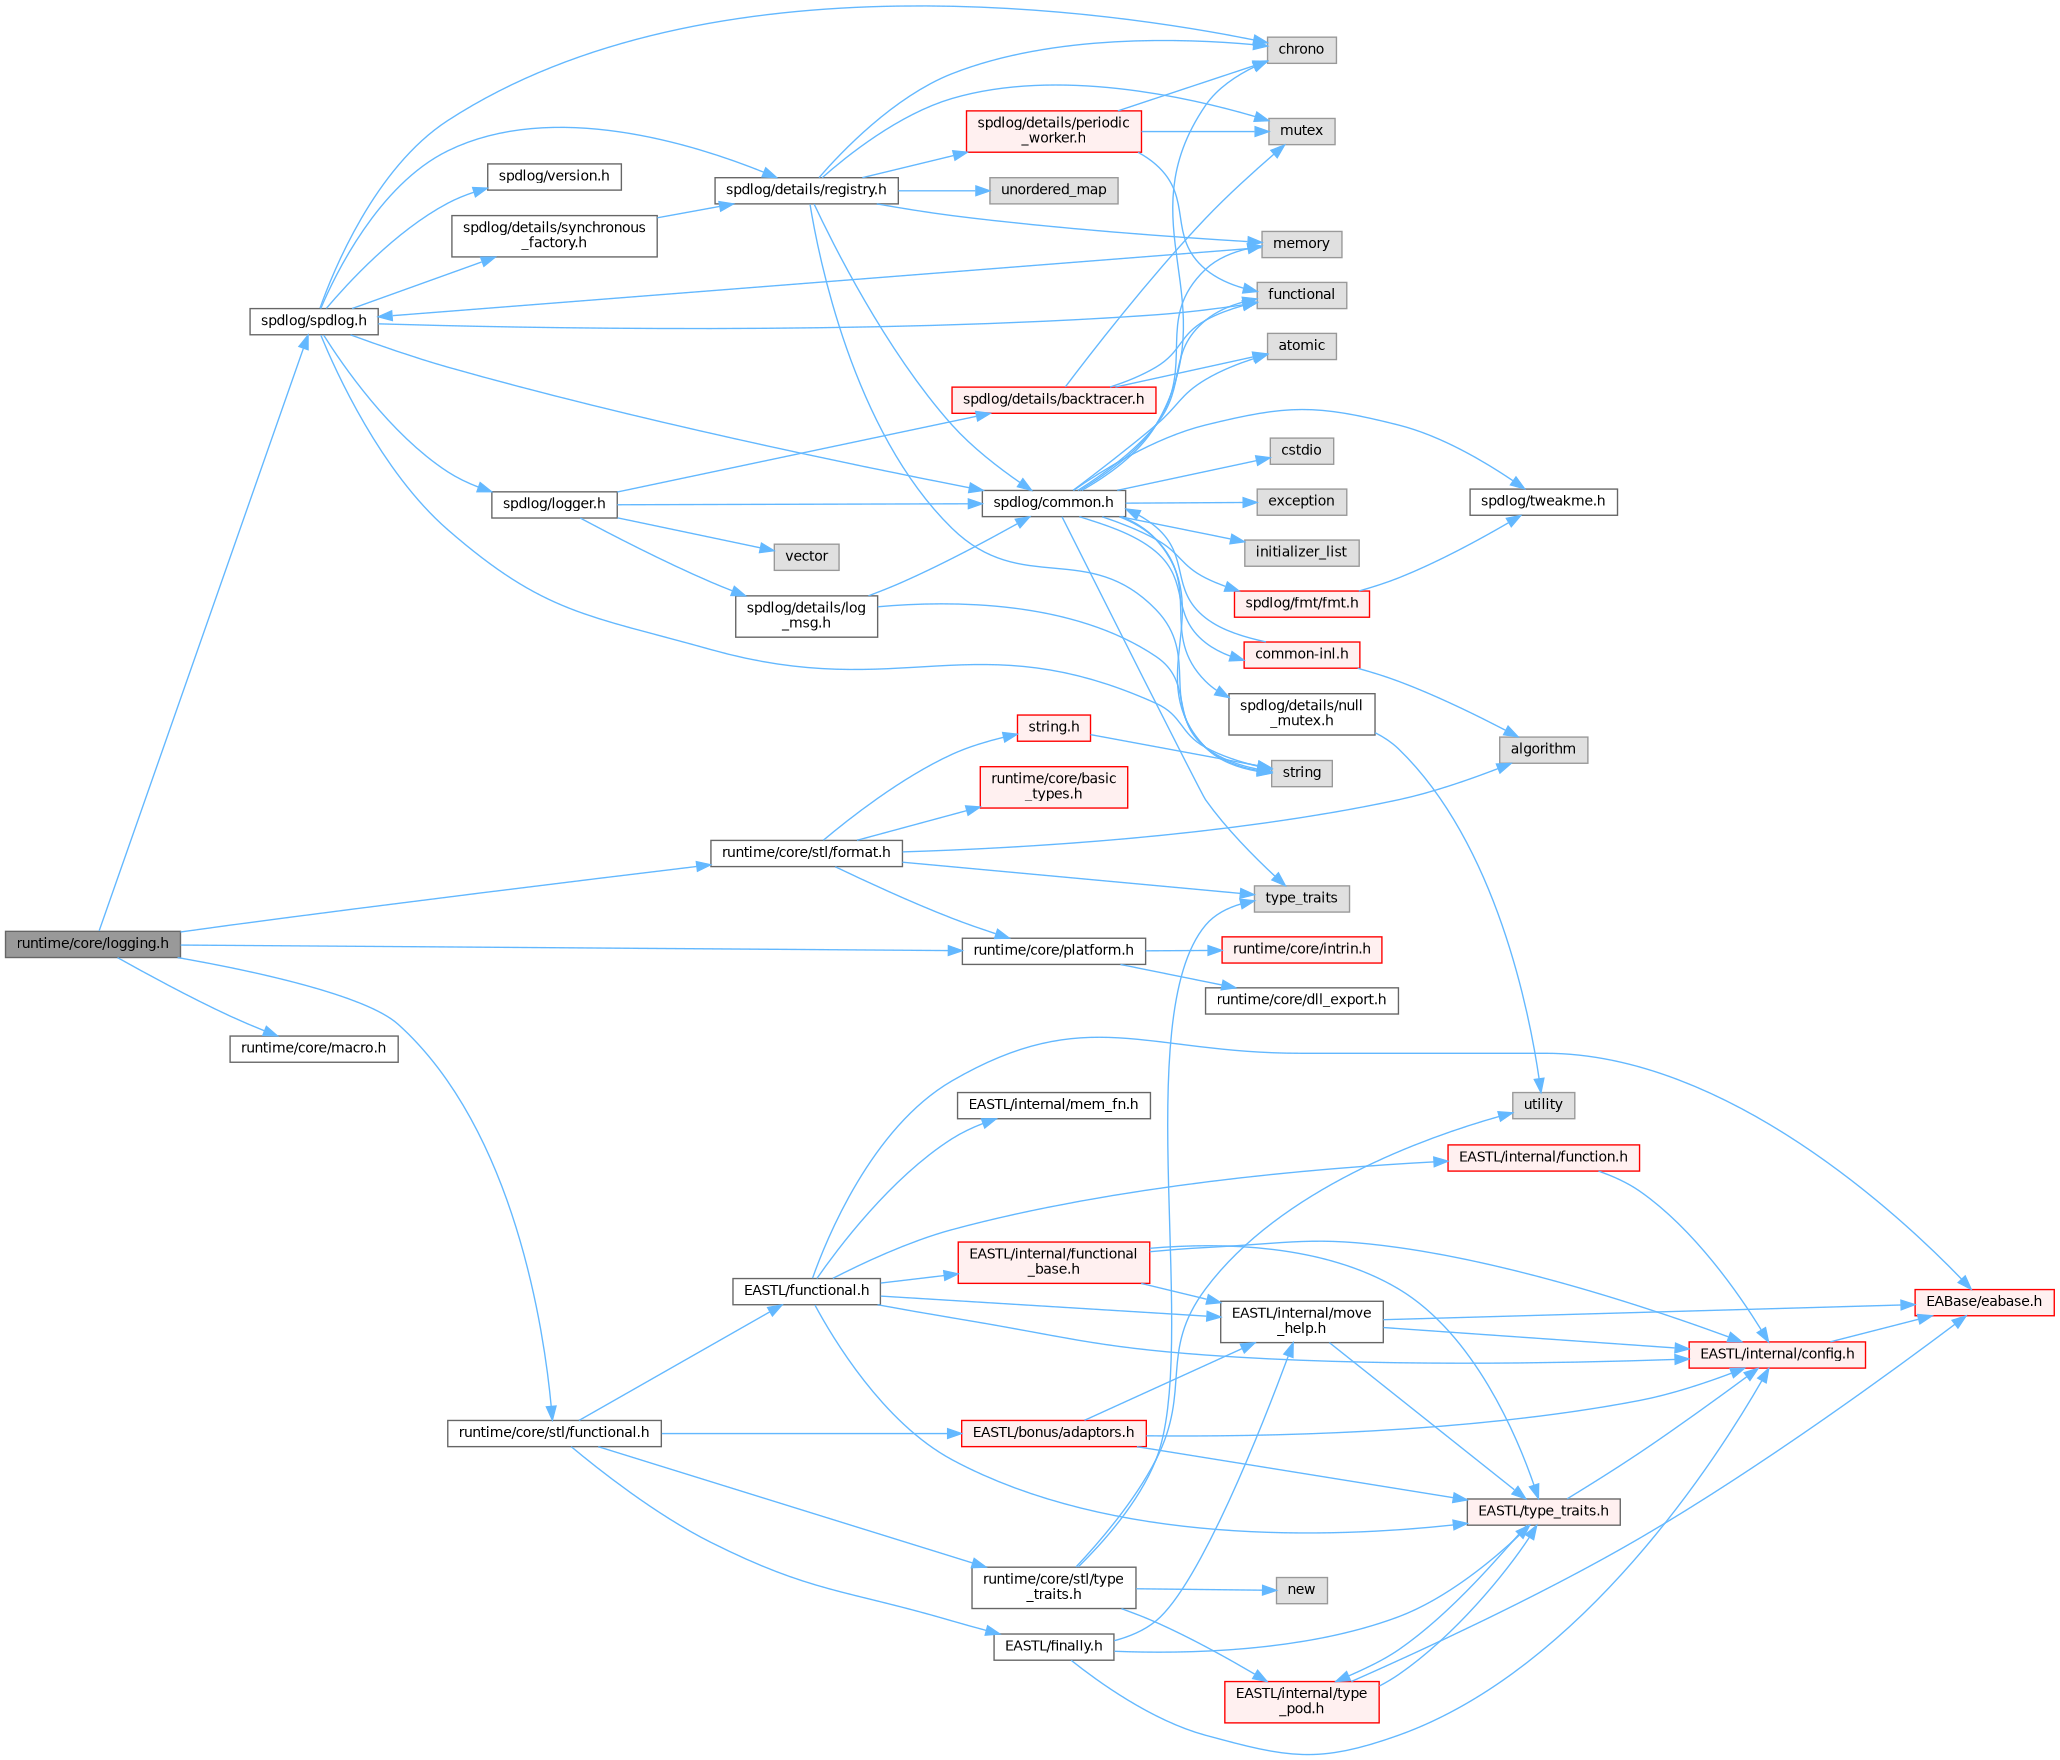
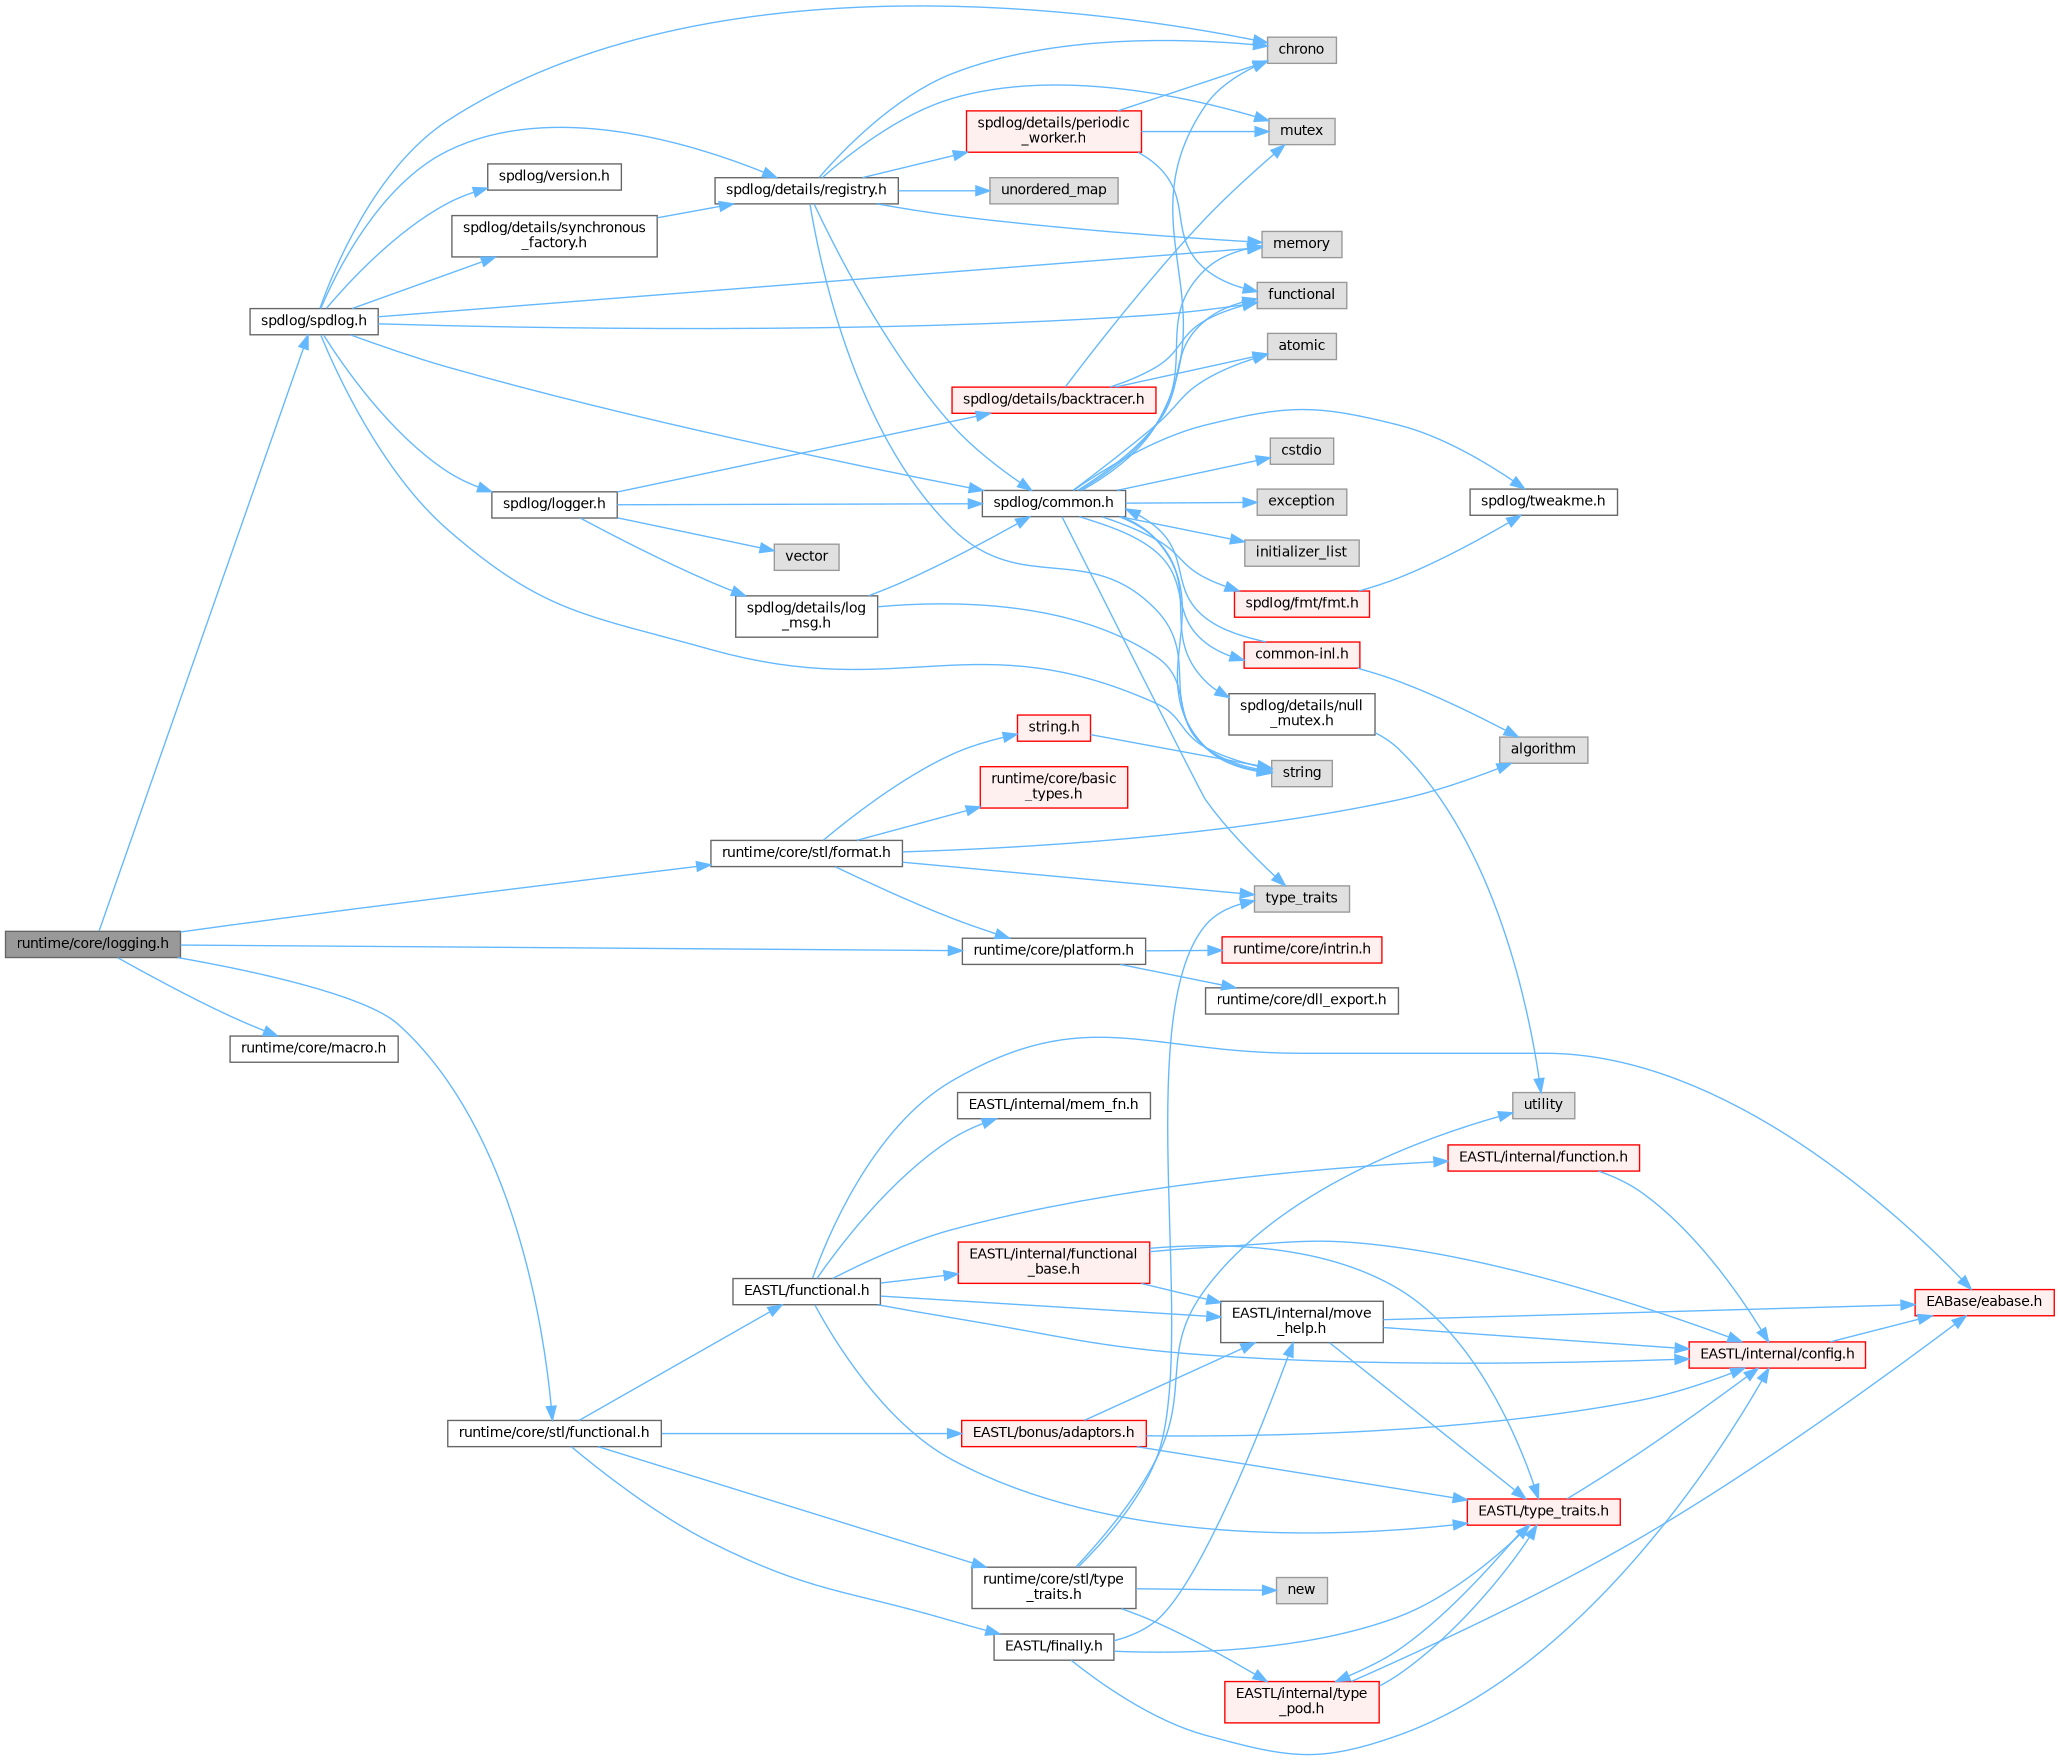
  digraph {
    rankdir=LR
    node [color=grey40 fillcolor=white fontname=Helvetica fontsize=10 shape=box style=filled]
    edge [color=steelblue1 fontname=Helvetica fontsize=10 labelfontname=Helvetica labelfontsize=10 style=solid]
    n1 [color=gray40 fillcolor=grey60 fontcolor=black height=0.2 label="runtime/core/logging.h" width=0.4]
    n2 [height=0.2 label="spdlog/spdlog.h" width=0.4]
    n3 [height=0.2 label="runtime/core/stl/functional.h" width=0.4]
    n4 [height=0.2 label="runtime/core/macro.h" width=0.4]
    n5 [height=0.2 label="runtime/core/stl/format.h" width=0.4]
    n6 [height=0.2 label="runtime/core/platform.h" width=0.4]
    n7 [height=0.2 label="spdlog/common.h" width=0.4]
    n8 [color=grey60 fillcolor="#E0E0E0" height=0.2 label=chrono width=0.4]
    n9 [color=grey60 fillcolor="#E0E0E0" height=0.2 label=functional width=0.4]
    n10 [color=grey60 fillcolor="#E0E0E0" height=0.2 label=memory width=0.4]
    n11 [color=grey60 fillcolor="#E0E0E0" height=0.2 label=string width=0.4]
    n12 [height=0.2 label="spdlog/details/registry.h" width=0.4]
    n13 [height=0.2 label="spdlog/details/synchronous\l_factory.h" width=0.4]
    n14 [height=0.2 label="spdlog/logger.h" width=0.4]
    n15 [height=0.2 label="spdlog/version.h" width=0.4]
    n16 [height=0.2 label="runtime/core/stl/type\l_traits.h" width=0.4]
    n17 [height=0.2 label="EASTL/finally.h" width=0.4]
    n18 [height=0.2 label="EASTL/functional.h" width=0.4]
    n19 [color=red fillcolor="#FFF0F0" height=0.2 label="EASTL/bonus/adaptors.h" width=0.4]
    n20 [color=grey60 fillcolor="#E0E0E0" height=0.2 label=type_traits width=0.4]
    n21 [color=grey60 fillcolor="#E0E0E0" height=0.2 label=algorithm width=0.4]
    n22 [color=red fillcolor="#FFF0F0" height=0.2 label="runtime/core/basic\l_types.h" width=0.4]
    n23 [color=red fillcolor="#FFF0F0" height=0.2 label="string.h" width=0.4]
    n24 [height=0.2 label="runtime/core/dll_export.h" width=0.4]
    n25 [color=red fillcolor="#FFF0F0" height=0.2 label="runtime/core/intrin.h" width=0.4]
    n26 [height=0.2 label="spdlog/details/null\l_mutex.h" width=0.4]
    n27 [color=grey60 fillcolor="#E0E0E0" height=0.2 label=atomic width=0.4]
    n28 [height=0.2 label="spdlog/tweakme.h" width=0.4]
    n29 [color=grey60 fillcolor="#E0E0E0" height=0.2 label=cstdio width=0.4]
    n30 [color=grey60 fillcolor="#E0E0E0" height=0.2 label=exception width=0.4]
    n31 [color=grey60 fillcolor="#E0E0E0" height=0.2 label=initializer_list width=0.4]
    n32 [color=red fillcolor="#FFF0F0" height=0.2 label="spdlog/fmt/fmt.h" width=0.4]
    n33 [color=red fillcolor="#FFF0F0" height=0.2 label="common-inl.h" width=0.4]
    n34 [color=red fillcolor="#FFF0F0" height=0.2 label="spdlog/details/periodic\l_worker.h" width=0.4]
    n35 [color=grey60 fillcolor="#E0E0E0" height=0.2 label=mutex width=0.4]
    n36 [color=grey60 fillcolor="#E0E0E0" height=0.2 label=unordered_map width=0.4]
    n37 [color=red fillcolor="#FFF0F0" height=0.2 label="spdlog/details/backtracer.h" width=0.4]
    n38 [height=0.2 label="spdlog/details/log\l_msg.h" width=0.4]
    n39 [color=grey60 fillcolor="#E0E0E0" height=0.2 label=vector width=0.4]
    n40 [color=grey60 fillcolor="#E0E0E0" height=0.2 label=utility width=0.4]
    n41 [color=grey60 fillcolor="#E0E0E0" height=0.2 label=new width=0.4]
    n42 [color=red fillcolor="#FFF0F0" height=0.2 label="EASTL/internal/type\l_pod.h" width=0.4]
-   n43 [fillcolor="#FFF0F0" height=0.2 label="EASTL/type_traits.h" width=0.4]
+   n43 [color=red fillcolor="#FFF0F0" height=0.2 label="EASTL/type_traits.h" width=0.4]
    n44 [color=red fillcolor="#FFF0F0" height=0.2 label="EASTL/internal/config.h" width=0.4]
    n45 [height=0.2 label="EASTL/internal/move\l_help.h" width=0.4]
    n46 [color=red fillcolor="#FFF0F0" height=0.2 label="EABase/eabase.h" width=0.4]
    n47 [color=red fillcolor="#FFF0F0" height=0.2 label="EASTL/internal/functional\l_base.h" width=0.4]
    n48 [height=0.2 label="EASTL/internal/mem_fn.h" width=0.4]
    n49 [color=red fillcolor="#FFF0F0" height=0.2 label="EASTL/internal/function.h" width=0.4]
    n1 -> n2
    n1 -> n3
    n1 -> n4
    n1 -> n5
    n1 -> n6
    n2 -> n7
    n2 -> n8
    n2 -> n9
-   n10 -> n2
+   n2 -> n10
    n2 -> n11
    n2 -> n12
    n2 -> n13
    n2 -> n14
    n2 -> n15
    n3 -> n16
    n3 -> n17
    n3 -> n18
    n3 -> n19
    n5 -> n6
    n5 -> n20
    n5 -> n21
    n5 -> n22
    n5 -> n23
    n6 -> n24
    n6 -> n25
    n7 -> n8
    n7 -> n9
    n7 -> n10
    n7 -> n11
    n7 -> n20
    n7 -> n26
    n7 -> n27
    n7 -> n28
    n7 -> n29
    n7 -> n30
    n7 -> n31
    n7 -> n32
    n7 -> n33
    n12 -> n7
    n12 -> n8
    n12 -> n10
    n12 -> n11
    n12 -> n34
    n12 -> n35
    n12 -> n36
    n13 -> n12
    n14 -> n7
    n14 -> n37
    n14 -> n38
    n14 -> n39
    n16 -> n20
    n16 -> n40
    n16 -> n41
    n16 -> n42
    n17 -> n43
    n17 -> n44
    n17 -> n45
    n18 -> n43
    n18 -> n44
    n18 -> n45
    n18 -> n46
    n18 -> n47
    n18 -> n48
    n18 -> n49
    n19 -> n43
    n19 -> n44
    n19 -> n45
    n23 -> n11
    n26 -> n40
    n32 -> n28
    n33 -> n7
    n33 -> n21
    n34 -> n8
    n34 -> n9
    n34 -> n35
    n37 -> n9
    n37 -> n27
    n37 -> n35
    n38 -> n7
    n38 -> n11
    n42 -> n43
    n42 -> n46
    n43 -> n42
    n43 -> n44
    n44 -> n46
    n45 -> n43
    n45 -> n44
    n45 -> n46
    n47 -> n43
    n47 -> n44
    n47 -> n45
    n49 -> n44
  }
